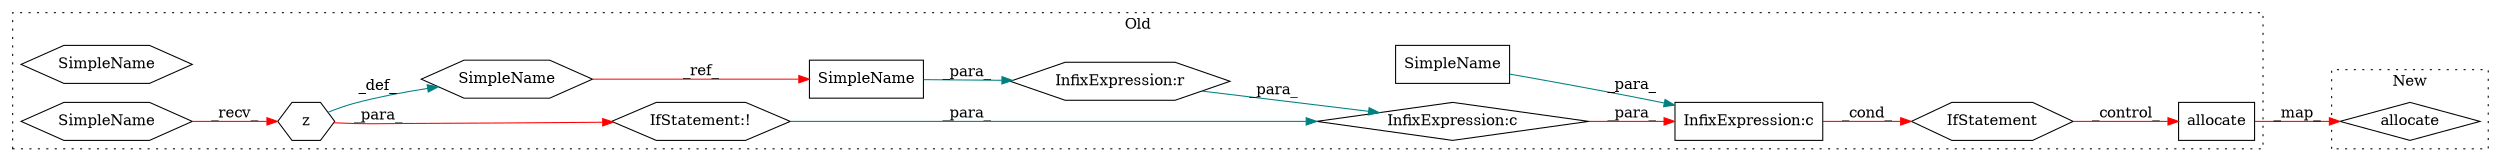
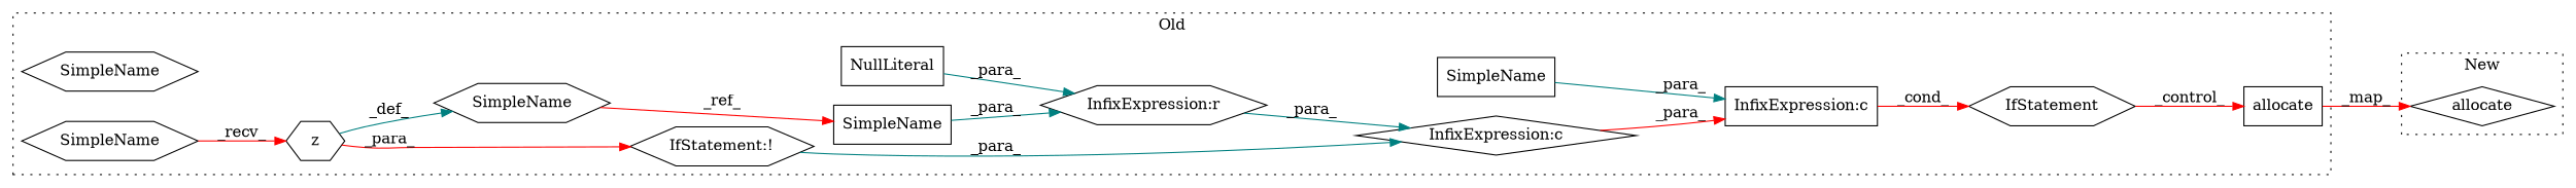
  digraph {
    rankdir=LR
    node [a=42 l=4 s=50359 shape=hexagon]
    edge [color=red]
    n1 [a=32 l="9,1" label=allocate s="50491,50540" shape=box]
    n2 [a=27 label="InfixExpression:c" s=50355 shape=box]
    n3 [l=6 label=SimpleName]
    n4 [a=27 label="InfixExpression:r" s=50321]
+   n5 [a=33 label=NullLiteral s=50325 shape=box]
    n6 [a=38 l=1 label="IfStatement:!" s=50333]
    n7 [a=32 l=3 label=z s=50295]
    n8 [a=25 l="4,2" label=IfStatement s="50316,50365"]
    n9 [a=27 label="InfixExpression:c" s=50329 shape=diamond]
    n10 [l=1 label=SimpleName s=50288]
    n11 [l=6 label=SimpleName shape=box]
    n12 [l=1 label=SimpleName s=50320 shape=box]
    n13 [l=2 label=SimpleName s=50292]
    n14 [a=32 l="9,1" label=allocate s="50376,50425" shape=diamond]
    subgraph cluster_1 {
      label=Old
      style=dotted
      n1
      n2
      n3
      n4
+     n5
      n6
      n7
      n8
      n9
      n10
      n11
      n12
      n13
    }
    subgraph cluster_2 {
      label=New
      style=dotted
      n14
    }
    n1 -> n14 [label=_map_]
    n2 -> n8 [label=_cond_]
    n4 -> n9 [color=teal label=_para_]
+   n5 -> n4 [color=teal label=_para_]
    n6 -> n9 [color=teal label=_para_]
    n7 -> n6 [label=_para_]
    n7 -> n10 [color=teal label=_def_]
    n8 -> n1 [label=_control_]
    n9 -> n2 [label=_para_]
    n10 -> n12 [label=_ref_]
    n11 -> n2 [color=teal label=_para_]
    n12 -> n4 [color=teal label=_para_]
    n13 -> n7 [label=_recv_]
  }
